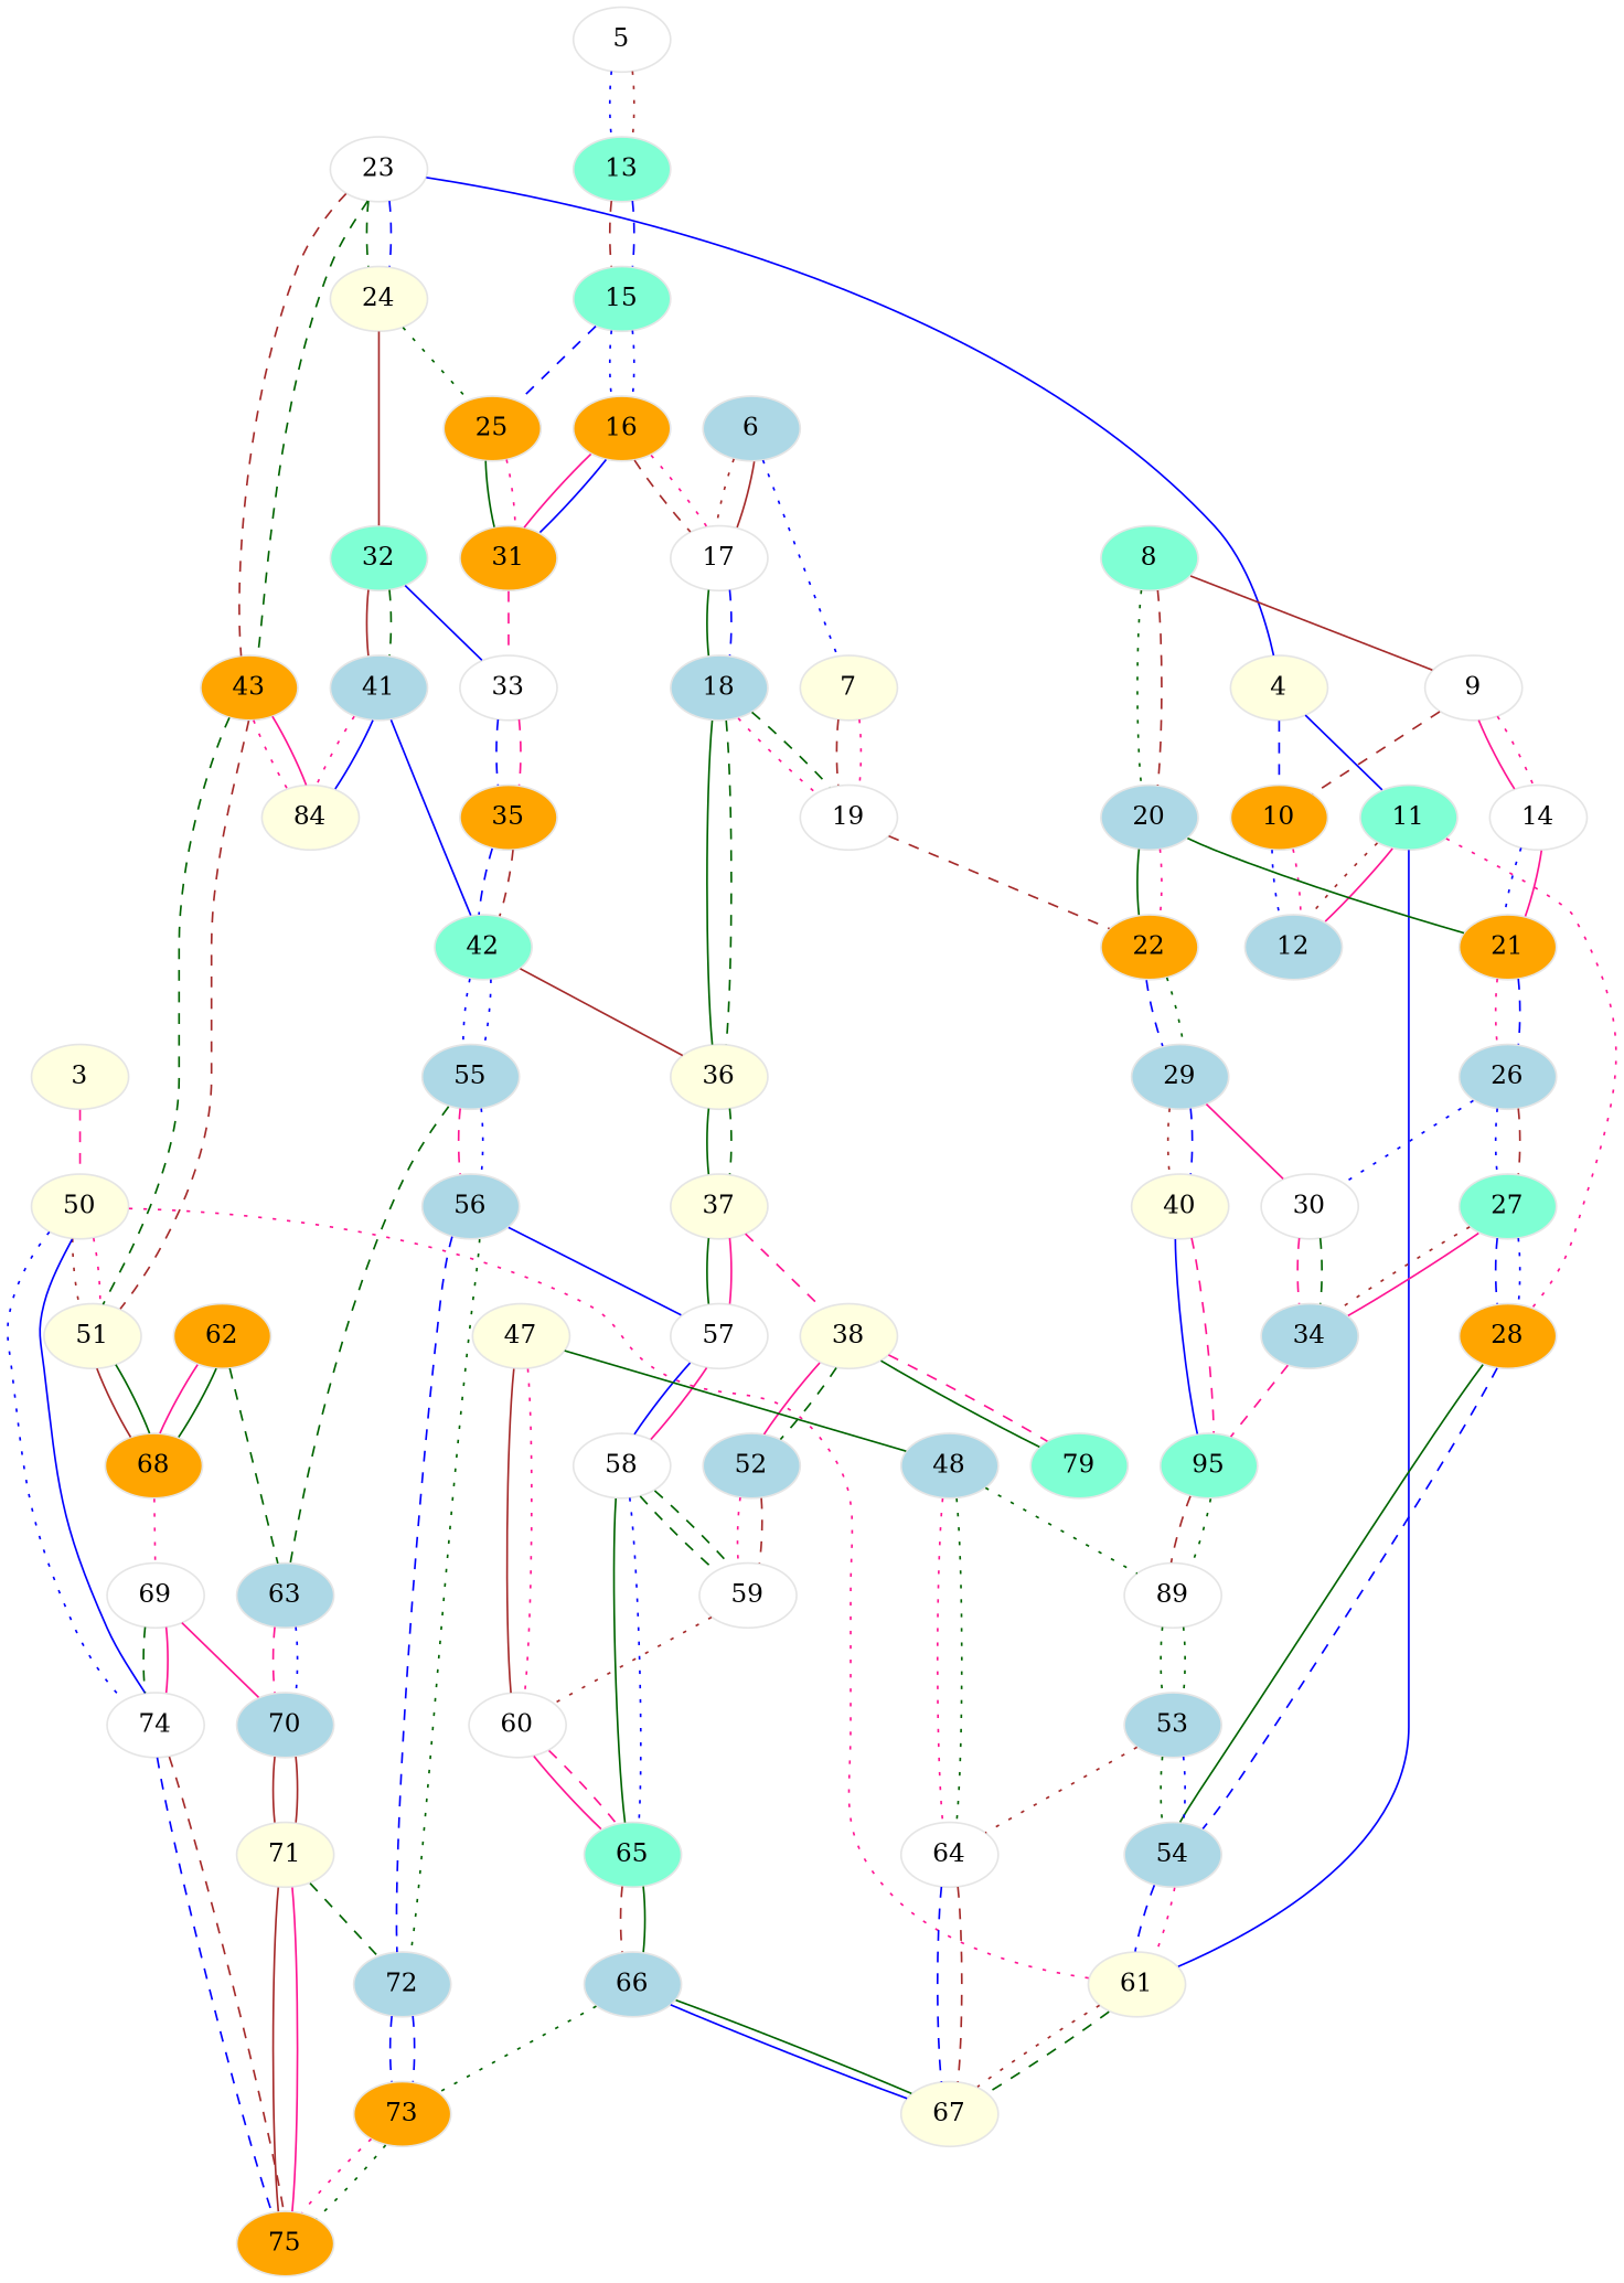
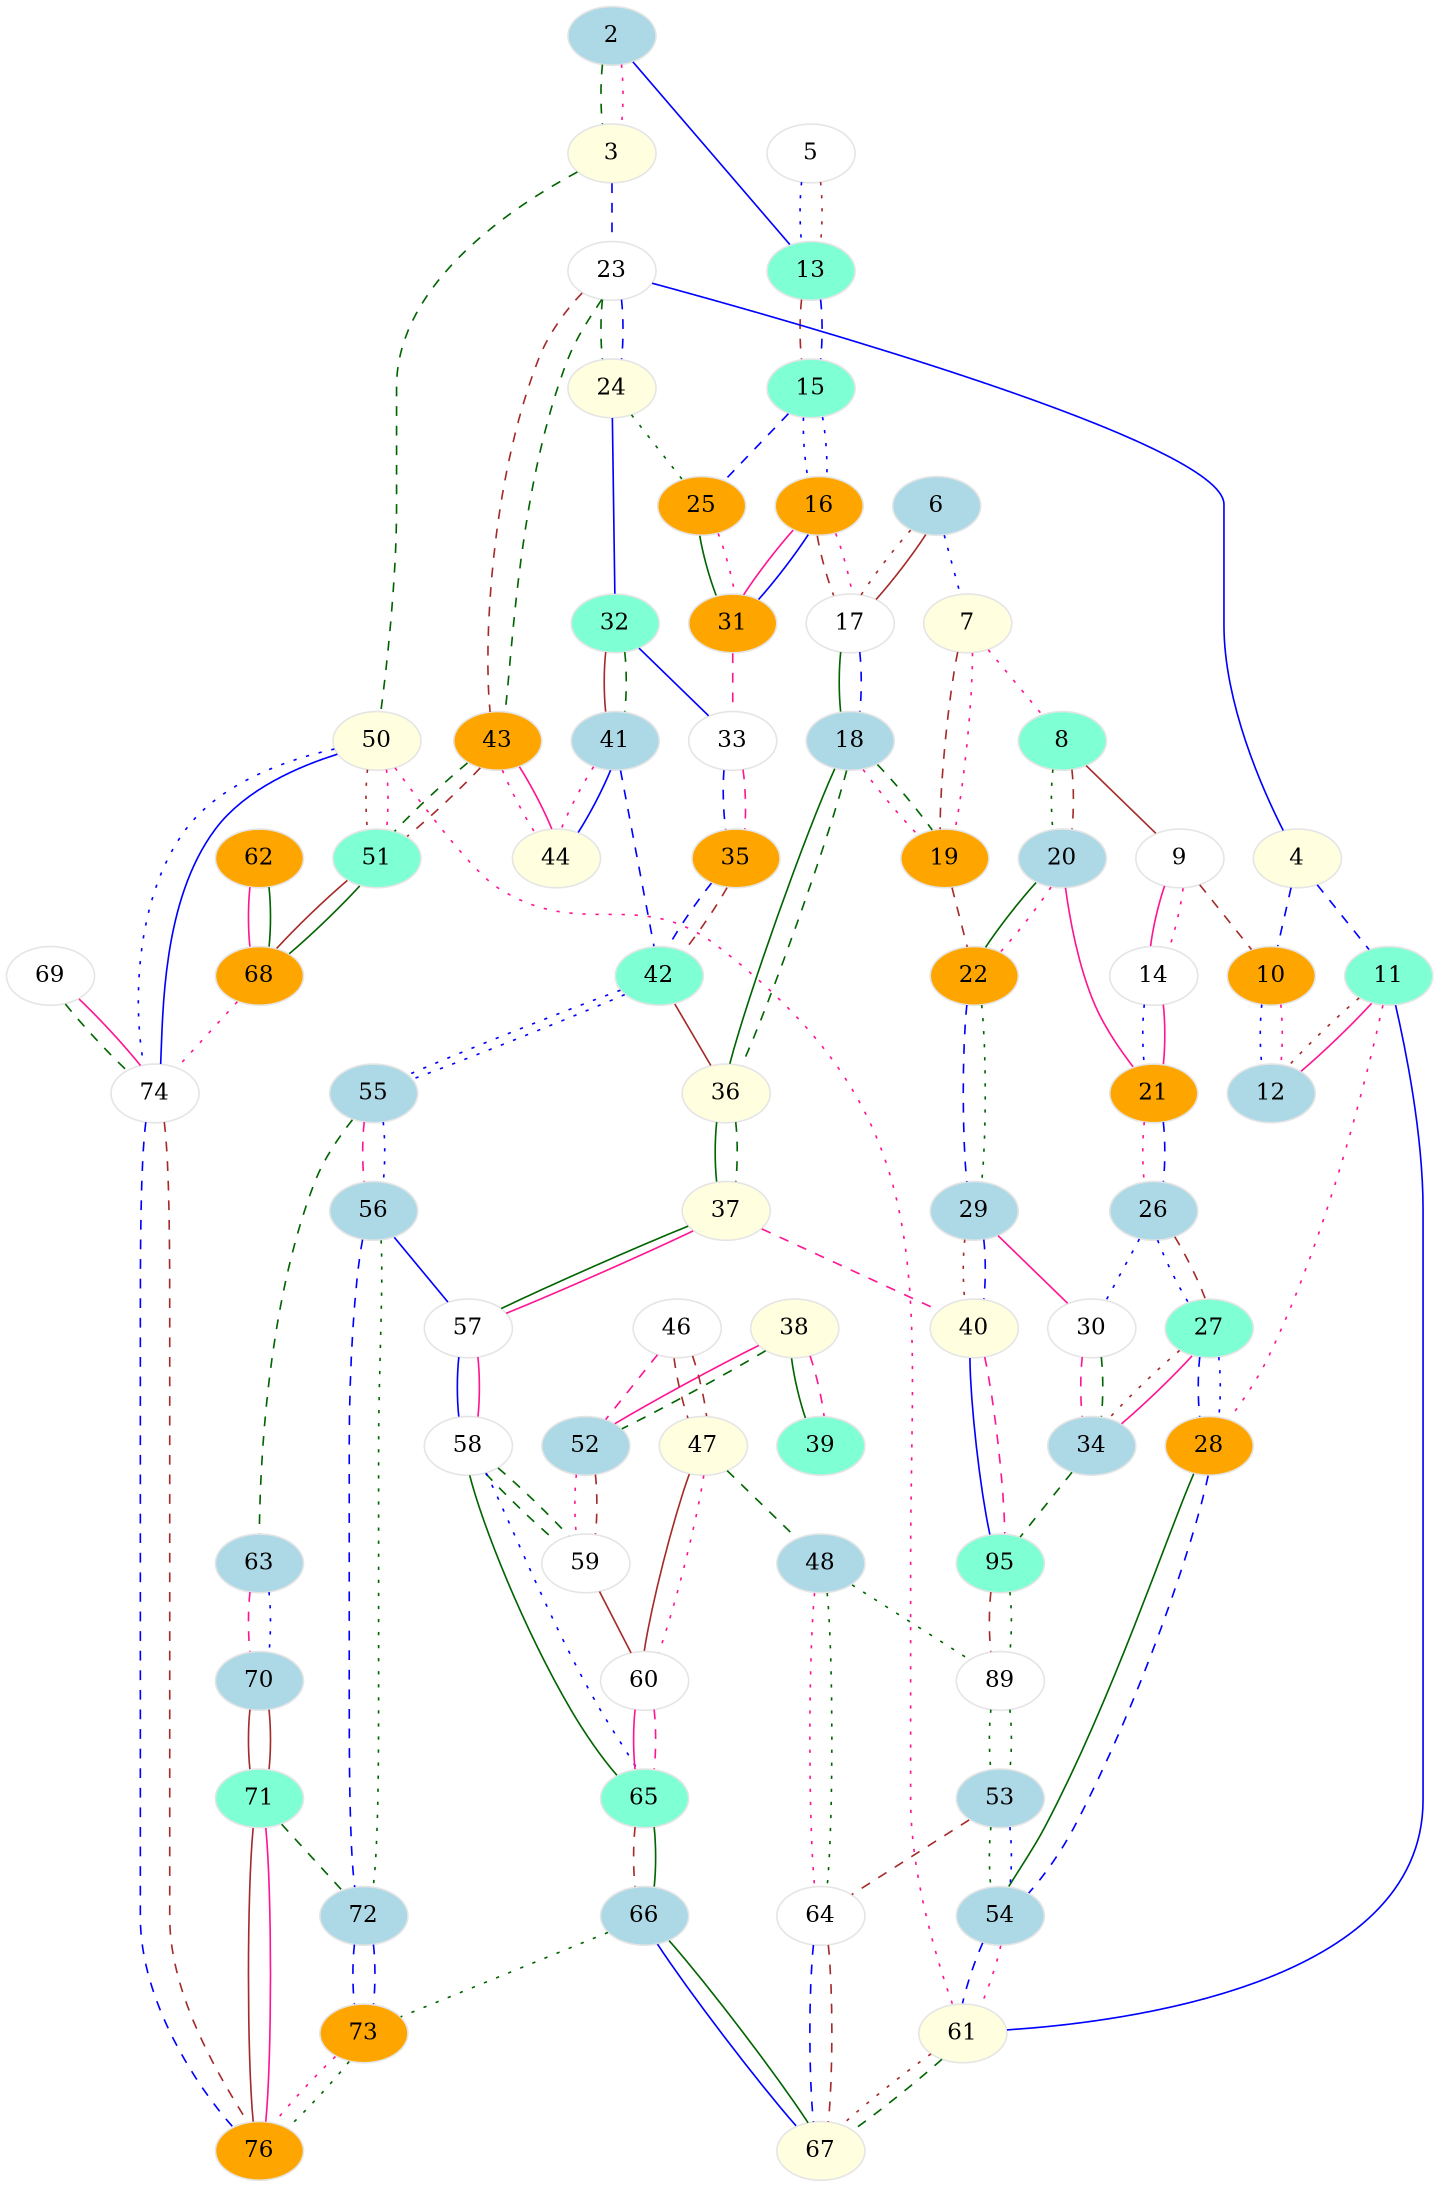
  graph {
    node [color=gray90 fillcolor=lightblue style=filled]
    edge [color=blue style=dashed]
    3 [fillcolor=lightyellow]
+   2
    13 [fillcolor=aquamarine]
    5 [fillcolor=white]
    23 [fillcolor=white]
    50 [fillcolor=lightyellow]
    15 [fillcolor=aquamarine]
    4 [fillcolor=lightyellow]
    10 [fillcolor=orange]
    11 [fillcolor=aquamarine]
    24 [fillcolor=lightyellow]
    43 [fillcolor=orange]
    61 [fillcolor=lightyellow]
-   51 [fillcolor=lightyellow]
+   51 [fillcolor=aquamarine]
    74 [fillcolor=white]
    12
    28 [fillcolor=orange]
    7 [fillcolor=lightyellow]
    6
    17 [fillcolor=white]
    8 [fillcolor=aquamarine]
-   19 [fillcolor=white]
+   19 [fillcolor=orange]
    18
    9 [fillcolor=white]
    20
    22 [fillcolor=orange]
    14 [fillcolor=white]
    21 [fillcolor=orange]
    54
    67 [fillcolor=lightyellow]
    16 [fillcolor=orange]
    25 [fillcolor=orange]
    26
    31 [fillcolor=orange]
    33 [fillcolor=white]
    36 [fillcolor=lightyellow]
    37 [fillcolor=lightyellow]
    29
    27 [fillcolor=aquamarine]
    30 [fillcolor=white]
    40 [fillcolor=lightyellow]
    32 [fillcolor=aquamarine]
-   44 [fillcolor=lightyellow label=84]
+   44 [fillcolor=lightyellow]
    41
    34
    n46 [fillcolor=aquamarine label=95]
    35 [fillcolor=orange]
    42 [fillcolor=aquamarine]
    n49 [fillcolor=white label=89]
    55
    38 [fillcolor=lightyellow]
    57 [fillcolor=white]
-   39 [fillcolor=aquamarine label=79]
+   39 [fillcolor=aquamarine]
    52
    58 [fillcolor=white]
    59 [fillcolor=white]
+   46 [fillcolor=white]
    47 [fillcolor=lightyellow]
    56
    63
    68 [fillcolor=orange]
    62 [fillcolor=orange]
    53
    48
    60 [fillcolor=white]
    64 [fillcolor=white]
    65 [fillcolor=aquamarine]
-   75 [fillcolor=orange]
+   75 [fillcolor=orange label=76]
    69 [fillcolor=white]
    72
    70
    73 [fillcolor=orange]
    66
-   71 [fillcolor=lightyellow]
-   3 -- 50 [color=deeppink]
+   71 [fillcolor=aquamarine]
+   3 -- 23
+   3 -- 50 [color=darkgreen]
+   2 -- 3 [color=darkgreen]
+   2 -- 3 [color=deeppink style=dotted]
+   2 -- 13 [style=solid]
    13 -- 15 [color=brown]
    13 -- 15
    5 -- 13 [style=dotted]
    5 -- 13 [color=brown style=dotted]
    23 -- 4 [style=solid]
    23 -- 24 [color=darkgreen]
    23 -- 24
    23 -- 43 [color=brown]
    23 -- 43 [color=darkgreen]
    50 -- 61 [color=deeppink style=dotted]
    50 -- 51 [color=brown style=dotted]
    50 -- 51 [color=deeppink style=dotted]
    50 -- 74 [style=dotted]
    50 -- 74 [style=solid]
    15 -- 16 [style=dotted]
    15 -- 16 [style=dotted]
    15 -- 25
    4 -- 10
-   4 -- 11 [style=solid]
+   4 -- 11
    10 -- 12 [style=dotted]
    10 -- 12 [color=deeppink style=dotted]
    11 -- 61 [style=solid]
    11 -- 12 [color=brown style=dotted]
    11 -- 12 [color=deeppink style=solid]
    11 -- 28 [color=deeppink style=dotted]
    24 -- 25 [color=darkgreen style=dotted]
-   24 -- 32 [color=brown style=solid]
+   24 -- 32 [style=solid]
    43 -- 51 [color=darkgreen]
    43 -- 51 [color=brown]
    43 -- 44 [color=deeppink style=dotted]
    43 -- 44 [color=deeppink style=solid]
    61 -- 67 [color=brown style=dotted]
    61 -- 67 [color=darkgreen]
    51 -- 68 [color=brown style=solid]
    51 -- 68 [color=darkgreen style=solid]
    74 -- 75
    74 -- 75 [color=brown]
    28 -- 54 [color=darkgreen style=solid]
    28 -- 54
+   7 -- 8 [color=deeppink style=dotted]
    7 -- 19 [color=brown]
    7 -- 19 [color=deeppink style=dotted]
    6 -- 7 [style=dotted]
    6 -- 17 [color=brown style=dotted]
    6 -- 17 [color=brown style=solid]
    17 -- 18 [color=darkgreen style=solid]
    17 -- 18
    8 -- 9 [color=brown style=solid]
    8 -- 20 [color=darkgreen style=dotted]
    8 -- 20 [color=brown]
    19 -- 22 [color=brown]
    18 -- 19 [color=deeppink style=dotted]
    18 -- 19 [color=darkgreen]
    18 -- 36 [color=darkgreen style=solid]
    18 -- 36 [color=darkgreen]
    9 -- 10 [color=brown]
    9 -- 14 [color=deeppink style=solid]
    9 -- 14 [color=deeppink style=dotted]
    20 -- 22 [color=darkgreen style=solid]
    20 -- 22 [color=deeppink style=dotted]
-   20 -- 21 [color=darkgreen style=solid]
+   20 -- 21 [color=deeppink style=solid]
    22 -- 29
    22 -- 29 [color=darkgreen style=dotted]
    14 -- 21 [style=dotted]
    14 -- 21 [color=deeppink style=solid]
    21 -- 26 [color=deeppink style=dotted]
    21 -- 26
    54 -- 61
    54 -- 61 [color=deeppink style=dotted]
    16 -- 17 [color=brown]
    16 -- 17 [color=deeppink style=dotted]
    16 -- 31 [color=deeppink style=solid]
    16 -- 31 [style=solid]
    25 -- 31 [color=darkgreen style=solid]
    25 -- 31 [color=deeppink style=dotted]
    26 -- 27 [style=dotted]
    26 -- 27 [color=brown]
    26 -- 30 [style=dotted]
    31 -- 33 [color=deeppink]
    33 -- 35
    33 -- 35 [color=deeppink]
    36 -- 37 [color=darkgreen style=solid]
    36 -- 37 [color=darkgreen]
-   37 -- 38 [color=deeppink]
+   37 -- 40 [color=deeppink]
    37 -- 57 [color=darkgreen style=solid]
    37 -- 57 [color=deeppink style=solid]
    29 -- 30 [color=deeppink style=solid]
    29 -- 40 [color=brown style=dotted]
    29 -- 40
    27 -- 28
    27 -- 28 [style=dotted]
    27 -- 34 [color=brown style=dotted]
    27 -- 34 [color=deeppink style=solid]
    30 -- 34 [color=deeppink]
    30 -- 34 [color=darkgreen]
    40 -- n46 [style=solid]
    40 -- n46 [color=deeppink]
    32 -- 33 [style=solid]
    32 -- 41 [color=brown style=solid]
    32 -- 41 [color=darkgreen]
    41 -- 44 [color=deeppink style=dotted]
    41 -- 44 [style=solid]
-   41 -- 42 [style=solid]
-   34 -- n46 [color=deeppink]
+   41 -- 42
+   34 -- n46 [color=darkgreen]
    n46 -- n49 [color=brown]
    n46 -- n49 [color=darkgreen style=dotted]
    35 -- 42
    35 -- 42 [color=brown]
    42 -- 36 [color=brown style=solid]
    42 -- 55 [style=dotted]
    42 -- 55 [style=dotted]
    n49 -- 53 [color=darkgreen style=dotted]
    n49 -- 53 [color=darkgreen style=dotted]
    55 -- 56 [color=deeppink]
    55 -- 56 [style=dotted]
    55 -- 63 [color=darkgreen]
    38 -- 39 [color=darkgreen style=solid]
    38 -- 39 [color=deeppink]
    38 -- 52 [color=deeppink style=solid]
    38 -- 52 [color=darkgreen]
    57 -- 58 [style=solid]
    57 -- 58 [color=deeppink style=solid]
    52 -- 59 [color=deeppink style=dotted]
    52 -- 59 [color=brown]
    58 -- 59 [color=darkgreen]
    58 -- 59 [color=darkgreen]
    58 -- 65 [color=darkgreen style=solid]
    58 -- 65 [style=dotted]
-   59 -- 60 [color=brown style=dotted]
-   47 -- 48 [color=darkgreen style=solid]
+   59 -- 60 [color=brown style=solid]
+   46 -- 52 [color=deeppink]
+   46 -- 47 [color=brown]
+   46 -- 47 [color=brown]
+   47 -- 48 [color=darkgreen]
    47 -- 60 [color=brown style=solid]
    47 -- 60 [color=deeppink style=dotted]
    56 -- 57 [style=solid]
    56 -- 72
    56 -- 72 [color=darkgreen style=dotted]
    63 -- 70 [color=deeppink]
    63 -- 70 [style=dotted]
-   68 -- 69 [color=deeppink style=dotted]
-   62 -- 63 [color=darkgreen]
+   68 -- 74 [color=deeppink style=dotted]
    62 -- 68 [color=deeppink style=solid]
    62 -- 68 [color=darkgreen style=solid]
    53 -- 54 [color=darkgreen style=dotted]
    53 -- 54 [style=dotted]
-   53 -- 64 [color=brown style=dotted]
+   53 -- 64 [color=brown]
    48 -- n49 [color=darkgreen style=dotted]
    48 -- 64 [color=deeppink style=dotted]
    48 -- 64 [color=darkgreen style=dotted]
    60 -- 65 [color=deeppink style=solid]
    60 -- 65 [color=deeppink]
    64 -- 67
    64 -- 67 [color=brown]
    65 -- 66 [color=brown]
    65 -- 66 [color=darkgreen style=solid]
    69 -- 74 [color=darkgreen]
    69 -- 74 [color=deeppink style=solid]
-   69 -- 70 [color=deeppink style=solid]
    72 -- 73
    72 -- 73
    70 -- 71 [color=brown style=solid]
    70 -- 71 [color=brown style=solid]
    73 -- 75 [color=deeppink style=dotted]
    73 -- 75 [color=darkgreen style=dotted]
    66 -- 67 [style=solid]
    66 -- 67 [color=darkgreen style=solid]
    66 -- 73 [color=darkgreen style=dotted]
    71 -- 75 [color=brown style=solid]
    71 -- 75 [color=deeppink style=solid]
    71 -- 72 [color=darkgreen]
  }
